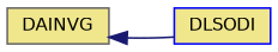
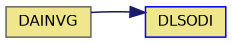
  digraph {
    rankdir=LR
    node [fillcolor=khaki fontname=Helvetica fontsize=10 shape=record style=filled]
    n1 [color=gray40 fontcolor=black height=0.2 label=DAINVG width=0.4]
    n2 [color=blue height=0.2 label=DLSODI width=0.4]
-   n1 -> n2 [color=midnightblue dir=back fontname=Helvetica fontsize=10 labelfontname=Helvetica labelfontsize=10 style=solid]
+   n2 -> n1 [color=midnightblue dir=back fontname=Helvetica fontsize=10 labelfontname=Helvetica labelfontsize=10 style=solid]
  }
